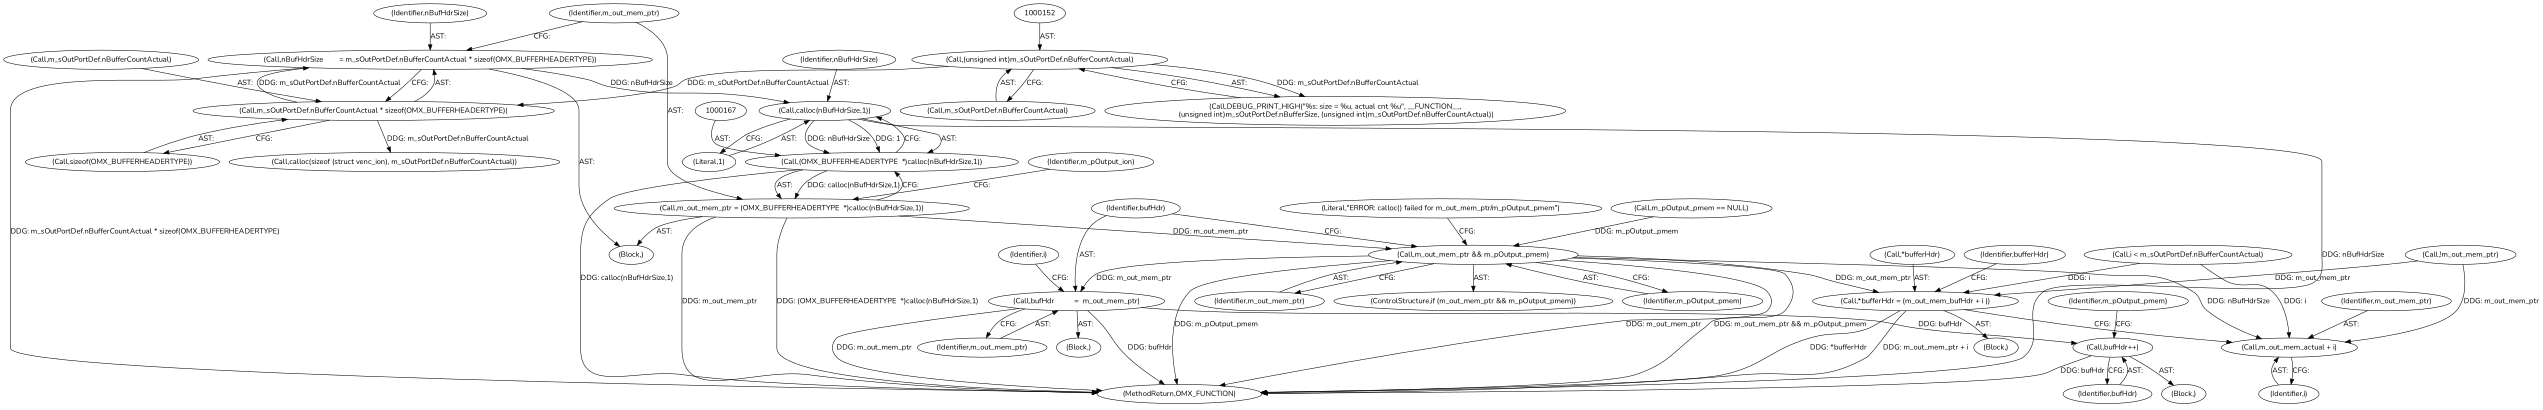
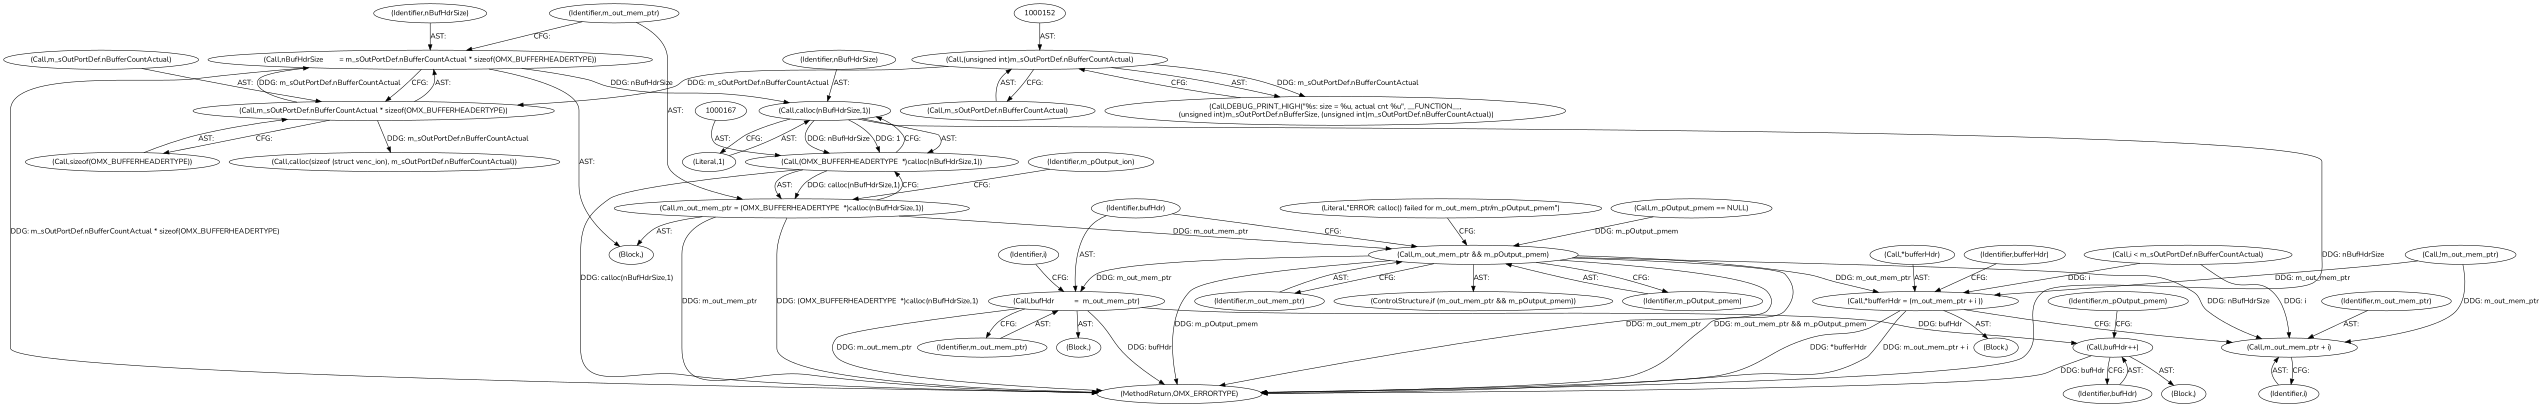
  digraph {
    fontname=Nunito
    node [fontname=Nunito]
    edge [fontname=Nunito]
    n1 [label="(Call,nBufHdrSize        = m_sOutPortDef.nBufferCountActual * sizeof(OMX_BUFFERHEADERTYPE))"]
    n2 [label="(Call,m_sOutPortDef.nBufferCountActual * sizeof(OMX_BUFFERHEADERTYPE))"]
    n3 [label="(Call,calloc(nBufHdrSize,1))"]
    n4 [label="(Block,)"]
-   n5 [label="(MethodReturn,OMX_FUNCTION)"]
+   n5 [label="(MethodReturn,OMX_ERRORTYPE)"]
    n6 [label="(Call,calloc(sizeof (struct venc_ion), m_sOutPortDef.nBufferCountActual))"]
    n7 [label="(Call,sizeof(OMX_BUFFERHEADERTYPE))"]
    n8 [label="(Call,(OMX_BUFFERHEADERTYPE  *)calloc(nBufHdrSize,1))"]
    n9 [label="(Literal,1)"]
    n10 [label="(Call,(unsigned int)m_sOutPortDef.nBufferCountActual)"]
    n11 [label="(Call,DEBUG_PRINT_HIGH(\"%s: size = %u, actual cnt %u\", __FUNCTION__,\n (unsigned int)m_sOutPortDef.nBufferSize, (unsigned int)m_sOutPortDef.nBufferCountActual))"]
    n12 [label="(Call,m_sOutPortDef.nBufferCountActual)"]
    n13 [label="(Call,m_out_mem_ptr = (OMX_BUFFERHEADERTYPE  *)calloc(nBufHdrSize,1))"]
    n14 [label="(Call,m_out_mem_ptr && m_pOutput_pmem)"]
    n15 [label="(Call,bufHdr          =  m_out_mem_ptr)"]
-   n16 [label="(Call,*bufferHdr = (m_out_mem_bufHdr + i ))"]
-   n17 [label="(Call,m_out_mem_actual + i)"]
+   n16 [label="(Call,*bufferHdr = (m_out_mem_ptr + i ))"]
+   n17 [label="(Call,m_out_mem_ptr + i)"]
    n18 [label="(Identifier,m_out_mem_ptr)"]
    n19 [label="(ControlStructure,if (m_out_mem_ptr && m_pOutput_pmem))"]
    n20 [label="(Identifier,m_pOutput_pmem)"]
    n21 [label="(Call,bufHdr++)"]
    n22 [label="(Block,)"]
    n23 [label="(Identifier,m_out_mem_ptr)"]
    n24 [label="(Block,)"]
    n25 [label="(Identifier,i)"]
    n26 [label="(Identifier,bufHdr)"]
    n27 [label="(Block,)"]
    n28 [label="(Identifier,nBufHdrSize)"]
    n29 [label="(Identifier,i)"]
    n30 [label="(Identifier,bufHdr)"]
    n31 [label="(Call,m_pOutput_pmem == NULL)"]
    n32 [label="(Literal,\"ERROR: calloc() failed for m_out_mem_ptr/m_pOutput_pmem\")"]
    n33 [label="(Identifier,nBufHdrSize)"]
    n34 [label="(Call,!m_out_mem_ptr)"]
    n35 [label="(Call,*bufferHdr)"]
    n36 [label="(Identifier,m_out_mem_ptr)"]
    n37 [label="(Call,m_sOutPortDef.nBufferCountActual)"]
    n38 [label="(Identifier,m_pOutput_pmem)"]
    n39 [label="(Identifier,m_pOutput_ion)"]
    n40 [label="(Identifier,m_out_mem_ptr)"]
    n41 [label="(Call,i < m_sOutPortDef.nBufferCountActual)"]
    n42 [label="(Identifier,bufferHdr)"]
    1000152
    1000167
    n1 -> n2 [label="CFG: "]
    n1 -> n3 [label="DDG: nBufHdrSize"]
    n1 -> n4 [label="AST: "]
    n1 -> n5 [label="DDG: m_sOutPortDef.nBufferCountActual * sizeof(OMX_BUFFERHEADERTYPE)"]
    n2 -> n1 [label="AST: "]
    n2 -> n1 [label="DDG: m_sOutPortDef.nBufferCountActual"]
    n2 -> n6 [label="DDG: m_sOutPortDef.nBufferCountActual"]
    n2 -> n7 [label="CFG: "]
    n3 -> n5 [label="DDG: nBufHdrSize"]
    n3 -> n8 [label="AST: "]
    n3 -> n8 [label="DDG: nBufHdrSize"]
    n3 -> n8 [label="DDG: 1"]
    n3 -> n9 [label="CFG: "]
    n7 -> n2 [label="AST: "]
    n8 -> n3 [label="CFG: "]
    n8 -> n5 [label="DDG: calloc(nBufHdrSize,1)"]
    n8 -> n13 [label="AST: "]
    n8 -> n13 [label="DDG: calloc(nBufHdrSize,1)"]
    n9 -> n3 [label="AST: "]
    n10 -> n2 [label="DDG: m_sOutPortDef.nBufferCountActual"]
    n10 -> n11 [label="AST: "]
    n10 -> n11 [label="DDG: m_sOutPortDef.nBufferCountActual"]
    n10 -> n12 [label="CFG: "]
    n11 -> n10 [label="CFG: "]
    n12 -> n10 [label="AST: "]
    n13 -> n4 [label="AST: "]
    n13 -> n5 [label="DDG: (OMX_BUFFERHEADERTYPE  *)calloc(nBufHdrSize,1)"]
    n13 -> n5 [label="DDG: m_out_mem_ptr"]
    n13 -> n8 [label="CFG: "]
    n13 -> n14 [label="DDG: m_out_mem_ptr"]
    n14 -> n5 [label="DDG: m_out_mem_ptr && m_pOutput_pmem"]
    n14 -> n5 [label="DDG: m_pOutput_pmem"]
    n14 -> n5 [label="DDG: m_out_mem_ptr"]
    n14 -> n15 [label="DDG: m_out_mem_ptr"]
    n14 -> n16 [label="DDG: m_out_mem_ptr"]
    n14 -> n17 [label="DDG: nBufHdrSize"]
    n14 -> n18 [label="CFG: "]
    n14 -> n19 [label="AST: "]
    n14 -> n20 [label="CFG: "]
    n15 -> n5 [label="DDG: m_out_mem_ptr"]
    n15 -> n5 [label="DDG: bufHdr"]
    n15 -> n21 [label="DDG: bufHdr"]
    n15 -> n22 [label="AST: "]
    n15 -> n23 [label="CFG: "]
    n16 -> n5 [label="DDG: *bufferHdr"]
    n16 -> n5 [label="DDG: m_out_mem_ptr + i"]
    n16 -> n17 [label="CFG: "]
    n16 -> n24 [label="AST: "]
    n17 -> n25 [label="CFG: "]
    n18 -> n14 [label="AST: "]
    n20 -> n14 [label="AST: "]
    n21 -> n5 [label="DDG: bufHdr"]
    n21 -> n26 [label="CFG: "]
    n21 -> n27 [label="AST: "]
    n23 -> n15 [label="AST: "]
    n25 -> n17 [label="AST: "]
    n26 -> n21 [label="AST: "]
    n28 -> n1 [label="AST: "]
    n29 -> n15 [label="CFG: "]
    n30 -> n14 [label="CFG: "]
    n30 -> n15 [label="AST: "]
    n31 -> n14 [label="DDG: m_pOutput_pmem"]
    n32 -> n14 [label="CFG: "]
    n33 -> n3 [label="AST: "]
    n34 -> n16 [label="DDG: m_out_mem_ptr"]
    n34 -> n17 [label="DDG: m_out_mem_ptr"]
    n35 -> n16 [label="AST: "]
    n36 -> n1 [label="CFG: "]
    n36 -> n13 [label="AST: "]
    n37 -> n2 [label="AST: "]
    n38 -> n21 [label="CFG: "]
    n39 -> n13 [label="CFG: "]
    n40 -> n17 [label="AST: "]
    n41 -> n16 [label="DDG: i"]
    n41 -> n17 [label="DDG: i"]
    n42 -> n16 [label="CFG: "]
    1000152 -> n10 [label="AST: "]
    1000167 -> n8 [label="AST: "]
  }
